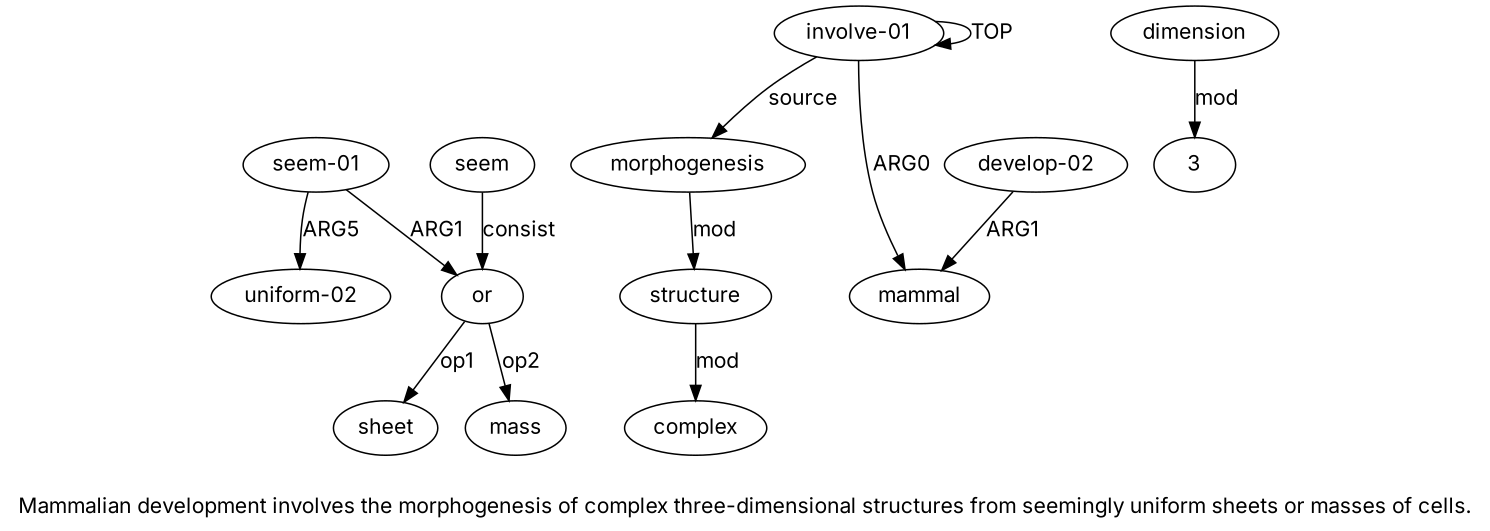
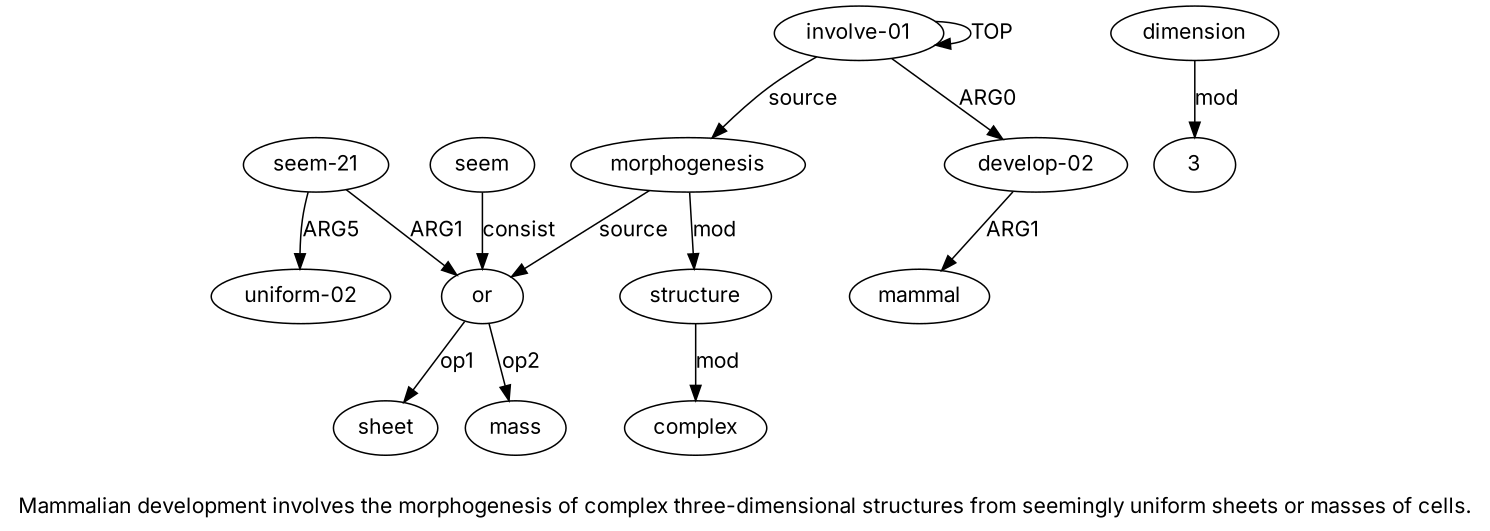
  digraph {
    fontname=Inter
    label="Mammalian development involves the morphogenesis of complex three-dimensional structures from seemingly uniform sheets or masses of cells."
    node [color=black fontname=Inter]
    edge [color=black fontname=Inter gold_label=ARG1 test_label=ARG1]
-   n1 [gold_ind=11 gold_label="seem-01" label="seem-01" test_ind=11 test_label="seem-01"]
+   n1 [gold_ind=11 gold_label="seem-01" label="seem-21" test_ind=11 test_label="seem-01"]
    n2 [gold_ind=10 gold_label="uniform-02" label="uniform-02" test_ind=10 test_label="uniform-02"]
    n3 [gold_ind=7 gold_label=or label=or test_ind=7 test_label=or]
    n4 [gold_ind=9 gold_label=mass label=mass test_ind=9 test_label=mass]
    n5 [gold_ind=8 gold_label=sheet label=sheet test_ind=8 test_label=sheet]
    n6 [gold_ind=12 gold_label=cell label=seem test_ind=12 test_label=cell]
    n7 [gold_ind=-1 gold_label=3 label=3 test_ind=-1 test_label=3]
    n8 [gold_ind=1 gold_label="develop-02" label="develop-02" test_ind=1 test_label="develop-02"]
    n9 [gold_ind=2 gold_label=mammal label=mammal test_ind=2 test_label=mammal]
    n10 [gold_ind=0 gold_label="involve-01" label="involve-01" test_ind=0 test_label="involve-01"]
    n11 [gold_ind=3 gold_label=morphogenesis label=morphogenesis test_ind=3 test_label=morphogenesis]
    n12 [gold_ind=4 gold_label=structure label=structure test_ind=4 test_label=structure]
    n13 [gold_ind=5 gold_label=complex label=complex test_ind=5 test_label=complex]
    n14 [gold_ind=6 gold_label=dimension label=dimension test_ind=6 test_label=dimension]
    n1 -> n2 [label=ARG5]
    n1 -> n3 [label=ARG1]
    n3 -> n4 [gold_label=op2 label=op2 test_label=op2]
    n3 -> n5 [gold_label=op1 label=op1 test_label=op1]
    n6 -> n3 [gold_label=consist label=consist test_label=consist]
    n8 -> n9 [label=ARG1]
-   n10 -> n9 [gold_label=ARG0 label=ARG0 test_label=ARG0]
+   n10 -> n8 [gold_label=ARG0 label=ARG0 test_label=ARG0]
    n10 -> n10 [gold_label=TOP label=TOP test_label=TOP]
    n10 -> n11 [label=source]
+   n11 -> n3 [gold_label=source label=source test_label=source]
    n11 -> n12 [gold_label=mod label=mod test_label=mod]
    n12 -> n13 [gold_label=mod label=mod test_label=mod]
    n14 -> n7 [gold_label=quant label=mod test_label=quant]
  }
